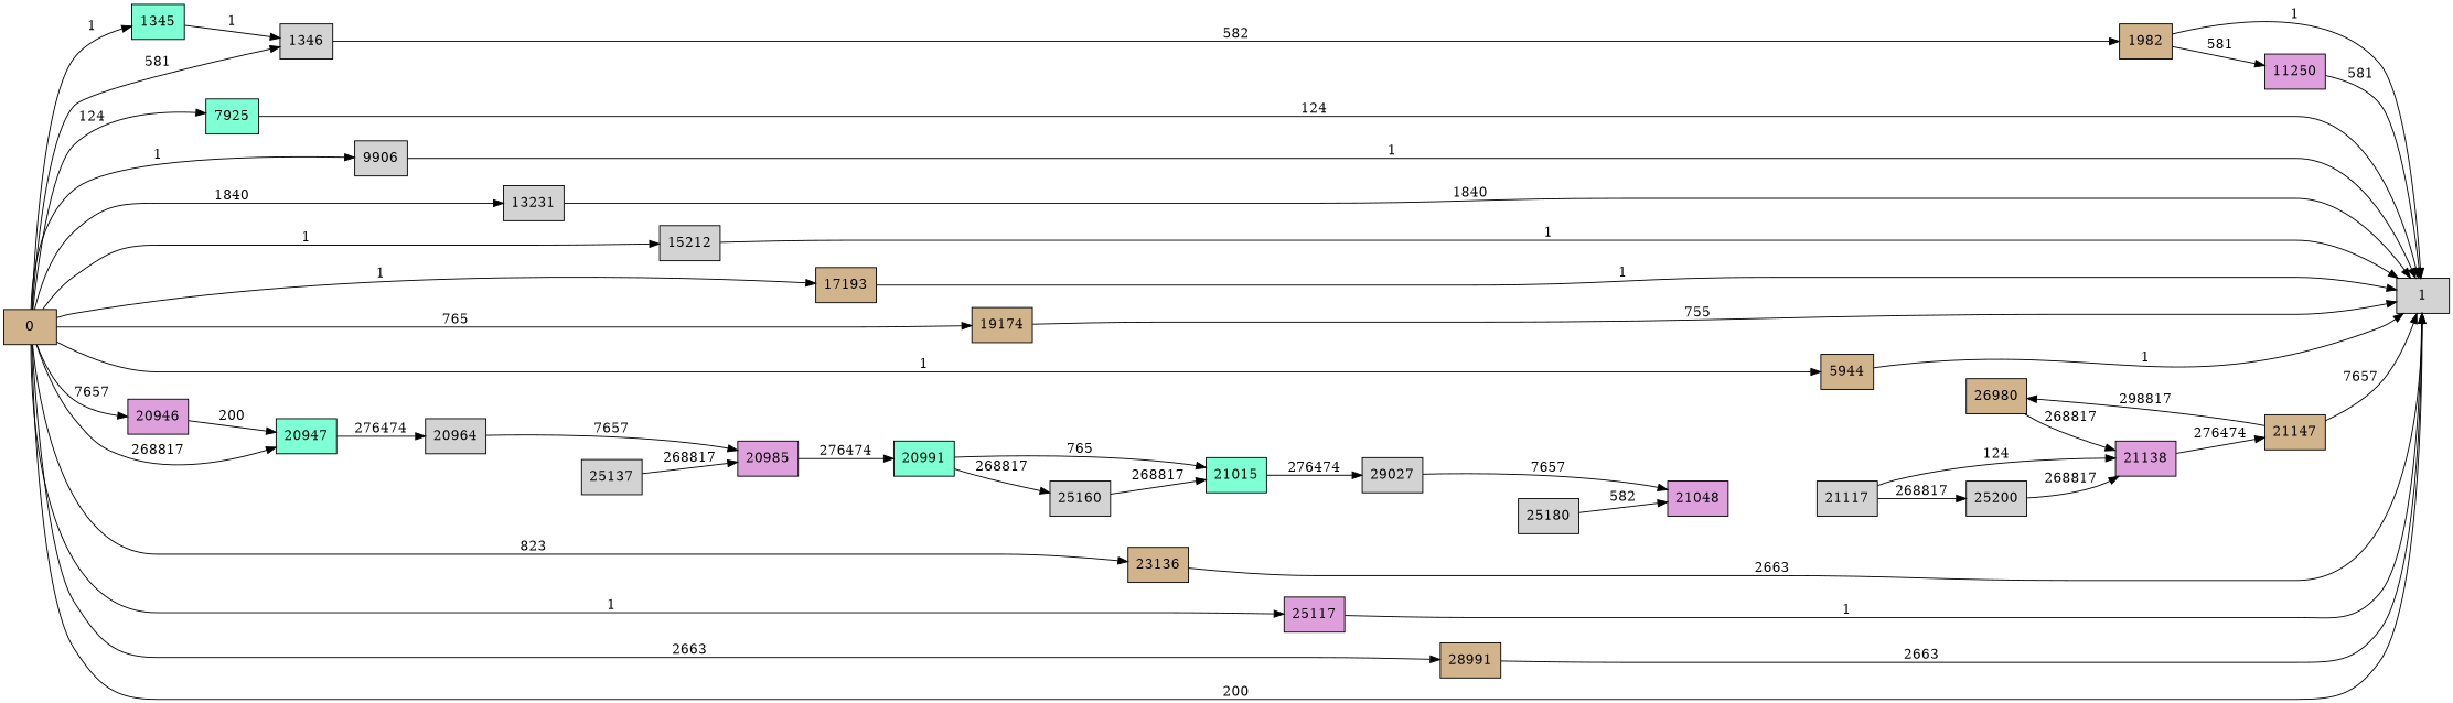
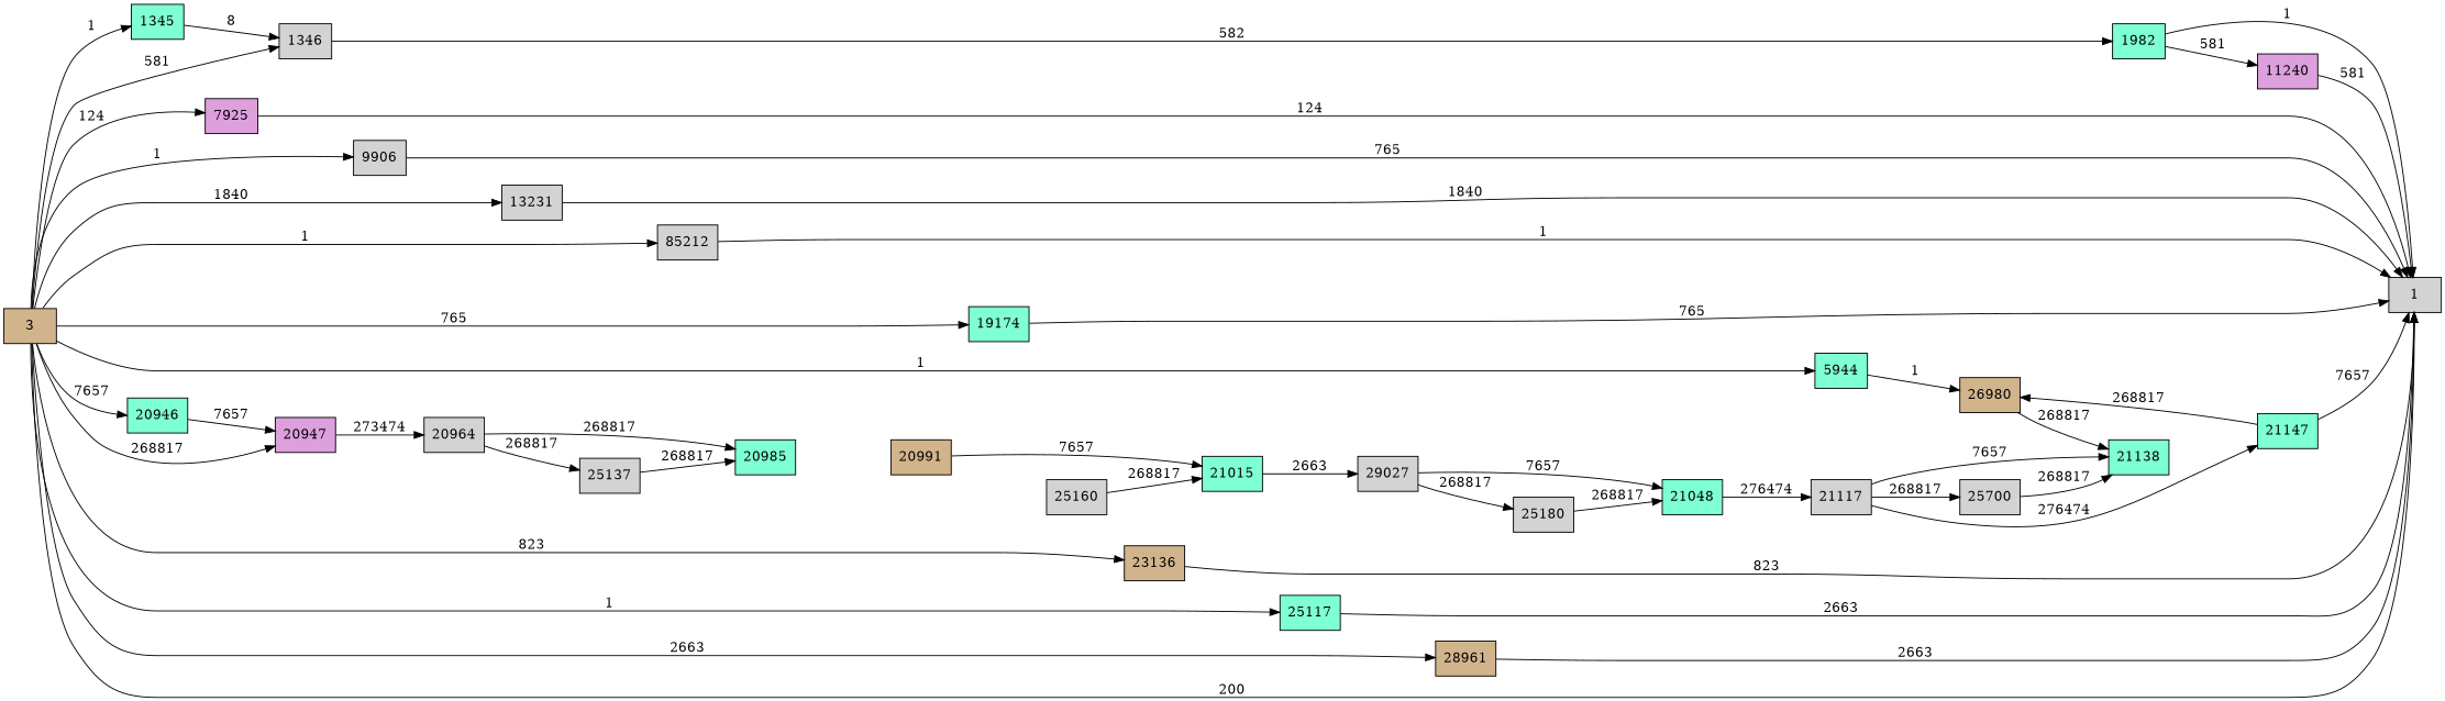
  digraph {
    rankdir=LR
    node [fillcolor=lightgrey shape=rectangle style=filled]
    1345 [fillcolor=aquamarine]
    1346
-   1982 [fillcolor=tan]
+   1982 [fillcolor=aquamarine]
    1
-   11250 [fillcolor=plum]
-   5944 [fillcolor=tan]
-   7925 [fillcolor=aquamarine]
+   11250 [fillcolor=plum label=11240]
+   5944 [fillcolor=aquamarine]
+   7925 [fillcolor=plum]
    9906
    13231
-   15212
-   17193 [fillcolor=tan]
-   19174 [fillcolor=tan]
-   20946 [fillcolor=plum]
-   20947 [fillcolor=aquamarine]
+   15212 [label=85212]
+   19174 [fillcolor=aquamarine]
+   20946 [fillcolor=aquamarine]
+   20947 [fillcolor=plum]
    20964
-   20985 [fillcolor=plum]
+   20985 [fillcolor=aquamarine]
    25137
-   20991 [fillcolor=aquamarine]
+   20991 [fillcolor=tan]
    21015 [fillcolor=aquamarine]
    25160
    n21 [label=29027]
-   21048 [fillcolor=plum]
+   21048 [fillcolor=aquamarine]
    25180
    21117
-   21138 [fillcolor=plum]
-   25200
-   21147 [fillcolor=tan]
+   21138 [fillcolor=aquamarine]
+   25200 [label=25700]
+   21147 [fillcolor=aquamarine]
    26980 [fillcolor=tan]
    23136 [fillcolor=tan]
-   25117 [fillcolor=plum]
-   28961 [fillcolor=tan label=28991]
-   0 [fillcolor=tan]
-   1345 -> 1346 [label=1]
+   25117 [fillcolor=aquamarine]
+   28961 [fillcolor=tan]
+   0 [fillcolor=tan label=3]
+   1345 -> 1346 [label=8]
    1346 -> 1982 [label=582]
    1982 -> 1 [label=1]
    1982 -> 11250 [label=581]
    11250 -> 1 [label=581]
-   5944 -> 1 [label=1]
+   5944 -> 26980 [label=1]
    7925 -> 1 [label=124]
-   9906 -> 1 [label=1]
+   9906 -> 1 [label=765]
    13231 -> 1 [label=1840]
    15212 -> 1 [label=1]
-   17193 -> 1 [label=1]
-   19174 -> 1 [label=755]
-   20946 -> 20947 [label=200]
-   20947 -> 20964 [label=276474]
-   20964 -> 20985 [label=7657]
-   20985 -> 20991 [label=276474]
+   19174 -> 1 [label=765]
+   20946 -> 20947 [label=7657]
+   20947 -> 20964 [label=273474]
+   20964 -> 20985 [label=268817]
+   20964 -> 25137 [label=268817]
    25137 -> 20985 [label=268817]
-   20991 -> 21015 [label=765]
-   20991 -> 25160 [label=268817]
-   21015 -> n21 [label=276474]
+   20991 -> 21015 [label=7657]
+   21015 -> n21 [label=2663]
    25160 -> 21015 [label=268817]
    n21 -> 21048 [label=7657]
-   25180 -> 21048 [label=582]
-   21117 -> 21138 [label=124]
+   n21 -> 25180 [label=268817]
+   21048 -> 21117 [label=276474]
+   25180 -> 21048 [label=268817]
+   21117 -> 21138 [label=7657]
    21117 -> 25200 [label=268817]
-   21138 -> 21147 [label=276474]
+   21117 -> 21147 [label=276474]
    25200 -> 21138 [label=268817]
    21147 -> 1 [label=7657]
-   21147 -> 26980 [label=298817]
+   21147 -> 26980 [label=268817]
    26980 -> 21138 [label=268817]
-   23136 -> 1 [label=2663]
-   25117 -> 1 [label=1]
+   23136 -> 1 [label=823]
+   25117 -> 1 [label=2663]
    28961 -> 1 [label=2663]
    0 -> 1345 [label=1]
    0 -> 1346 [label=581]
    0 -> 1 [label=200]
    0 -> 5944 [label=1]
    0 -> 7925 [label=124]
    0 -> 9906 [label=1]
    0 -> 13231 [label=1840]
    0 -> 15212 [label=1]
-   0 -> 17193 [label=1]
    0 -> 19174 [label=765]
    0 -> 20946 [label=7657]
    0 -> 20947 [label=268817]
    0 -> 23136 [label=823]
    0 -> 25117 [label=1]
    0 -> 28961 [label=2663]
  }
